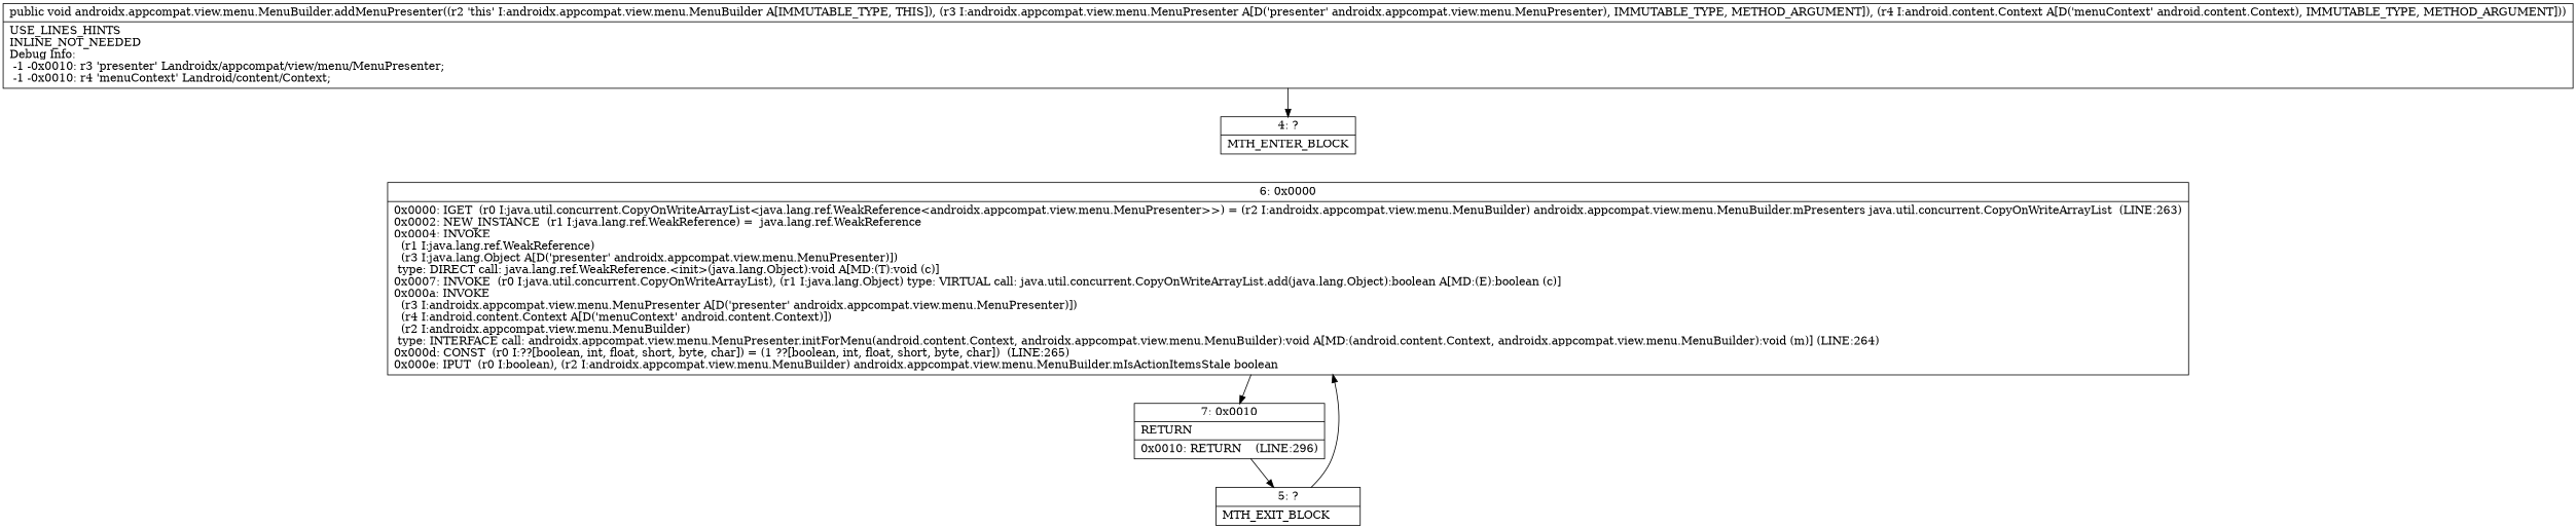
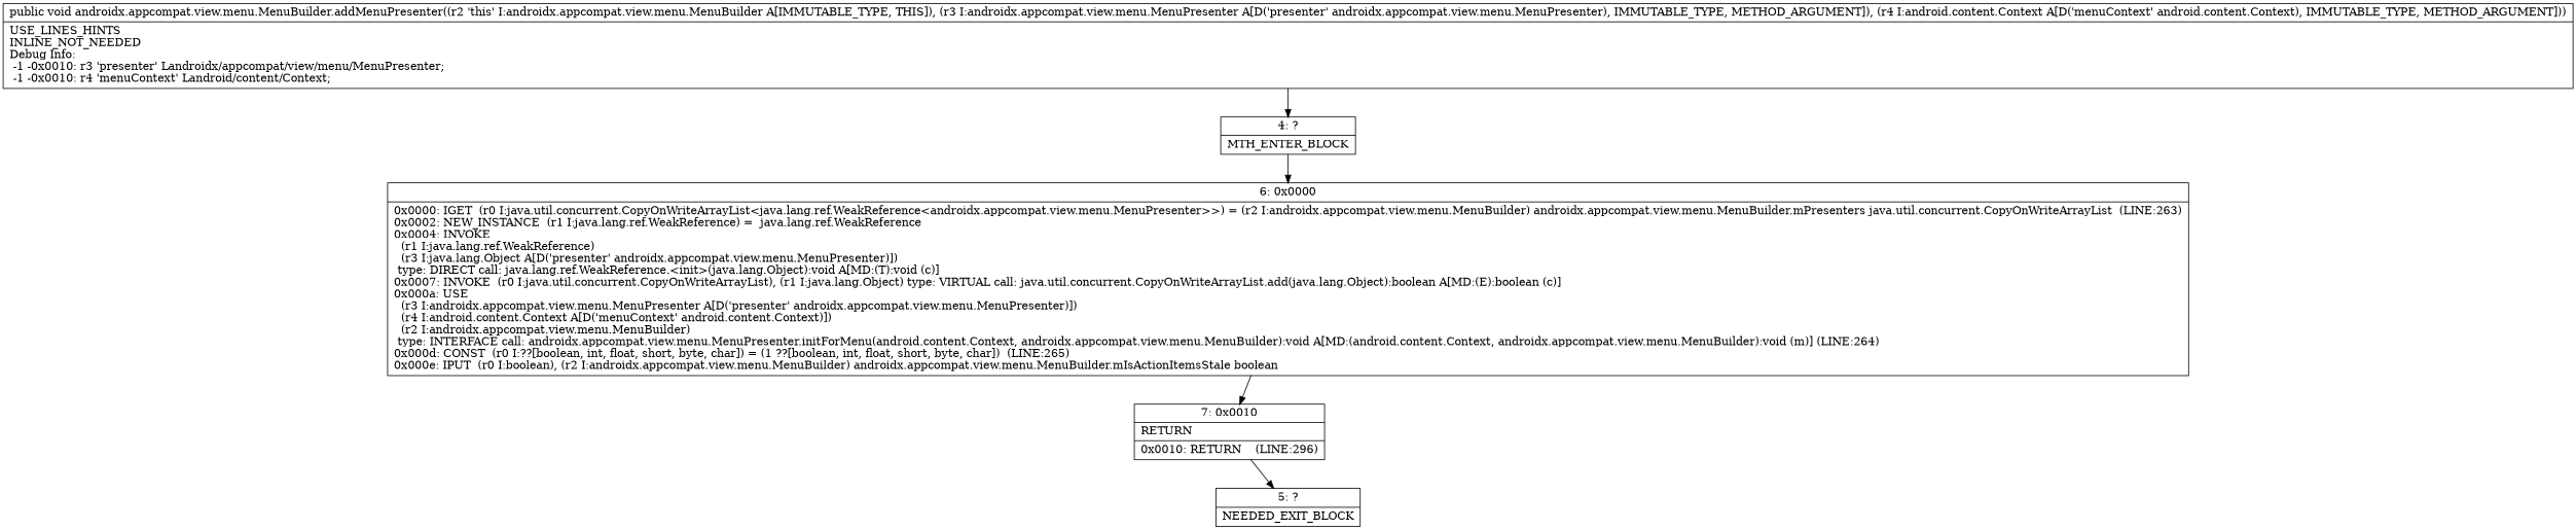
  digraph {
    node [shape=record]
    n1 [label="{4\:\ ?|MTH_ENTER_BLOCK\l}"]
-   n2 [label="{6\:\ 0x0000|0x0000: IGET  (r0 I:java.util.concurrent.CopyOnWriteArrayList\<java.lang.ref.WeakReference\<androidx.appcompat.view.menu.MenuPresenter\>\>) = (r2 I:androidx.appcompat.view.menu.MenuBuilder) androidx.appcompat.view.menu.MenuBuilder.mPresenters java.util.concurrent.CopyOnWriteArrayList  (LINE:263)\l0x0002: NEW_INSTANCE  (r1 I:java.lang.ref.WeakReference) =  java.lang.ref.WeakReference \l0x0004: INVOKE  \l  (r1 I:java.lang.ref.WeakReference)\l  (r3 I:java.lang.Object A[D('presenter' androidx.appcompat.view.menu.MenuPresenter)])\l type: DIRECT call: java.lang.ref.WeakReference.\<init\>(java.lang.Object):void A[MD:(T):void (c)]\l0x0007: INVOKE  (r0 I:java.util.concurrent.CopyOnWriteArrayList), (r1 I:java.lang.Object) type: VIRTUAL call: java.util.concurrent.CopyOnWriteArrayList.add(java.lang.Object):boolean A[MD:(E):boolean (c)]\l0x000a: INVOKE  \l  (r3 I:androidx.appcompat.view.menu.MenuPresenter A[D('presenter' androidx.appcompat.view.menu.MenuPresenter)])\l  (r4 I:android.content.Context A[D('menuContext' android.content.Context)])\l  (r2 I:androidx.appcompat.view.menu.MenuBuilder)\l type: INTERFACE call: androidx.appcompat.view.menu.MenuPresenter.initForMenu(android.content.Context, androidx.appcompat.view.menu.MenuBuilder):void A[MD:(android.content.Context, androidx.appcompat.view.menu.MenuBuilder):void (m)] (LINE:264)\l0x000d: CONST  (r0 I:??[boolean, int, float, short, byte, char]) = (1 ??[boolean, int, float, short, byte, char])  (LINE:265)\l0x000e: IPUT  (r0 I:boolean), (r2 I:androidx.appcompat.view.menu.MenuBuilder) androidx.appcompat.view.menu.MenuBuilder.mIsActionItemsStale boolean \l}"]
+   n2 [label="{6\:\ 0x0000|0x0000: IGET  (r0 I:java.util.concurrent.CopyOnWriteArrayList\<java.lang.ref.WeakReference\<androidx.appcompat.view.menu.MenuPresenter\>\>) = (r2 I:androidx.appcompat.view.menu.MenuBuilder) androidx.appcompat.view.menu.MenuBuilder.mPresenters java.util.concurrent.CopyOnWriteArrayList  (LINE:263)\l0x0002: NEW_INSTANCE  (r1 I:java.lang.ref.WeakReference) =  java.lang.ref.WeakReference \l0x0004: INVOKE  \l  (r1 I:java.lang.ref.WeakReference)\l  (r3 I:java.lang.Object A[D('presenter' androidx.appcompat.view.menu.MenuPresenter)])\l type: DIRECT call: java.lang.ref.WeakReference.\<init\>(java.lang.Object):void A[MD:(T):void (c)]\l0x0007: INVOKE  (r0 I:java.util.concurrent.CopyOnWriteArrayList), (r1 I:java.lang.Object) type: VIRTUAL call: java.util.concurrent.CopyOnWriteArrayList.add(java.lang.Object):boolean A[MD:(E):boolean (c)]\l0x000a: USE  \l  (r3 I:androidx.appcompat.view.menu.MenuPresenter A[D('presenter' androidx.appcompat.view.menu.MenuPresenter)])\l  (r4 I:android.content.Context A[D('menuContext' android.content.Context)])\l  (r2 I:androidx.appcompat.view.menu.MenuBuilder)\l type: INTERFACE call: androidx.appcompat.view.menu.MenuPresenter.initForMenu(android.content.Context, androidx.appcompat.view.menu.MenuBuilder):void A[MD:(android.content.Context, androidx.appcompat.view.menu.MenuBuilder):void (m)] (LINE:264)\l0x000d: CONST  (r0 I:??[boolean, int, float, short, byte, char]) = (1 ??[boolean, int, float, short, byte, char])  (LINE:265)\l0x000e: IPUT  (r0 I:boolean), (r2 I:androidx.appcompat.view.menu.MenuBuilder) androidx.appcompat.view.menu.MenuBuilder.mIsActionItemsStale boolean \l}"]
    n3 [label="{7\:\ 0x0010|RETURN\l|0x0010: RETURN    (LINE:296)\l}"]
-   n4 [label="{5\:\ ?|MTH_EXIT_BLOCK\l}"]
+   n4 [label="{5\:\ ?|NEEDED_EXIT_BLOCK\l}"]
    n5 [label="{public void androidx.appcompat.view.menu.MenuBuilder.addMenuPresenter((r2 'this' I:androidx.appcompat.view.menu.MenuBuilder A[IMMUTABLE_TYPE, THIS]), (r3 I:androidx.appcompat.view.menu.MenuPresenter A[D('presenter' androidx.appcompat.view.menu.MenuPresenter), IMMUTABLE_TYPE, METHOD_ARGUMENT]), (r4 I:android.content.Context A[D('menuContext' android.content.Context), IMMUTABLE_TYPE, METHOD_ARGUMENT]))  | USE_LINES_HINTS\lINLINE_NOT_NEEDED\lDebug Info:\l  \-1 \-0x0010: r3 'presenter' Landroidx\/appcompat\/view\/menu\/MenuPresenter;\l  \-1 \-0x0010: r4 'menuContext' Landroid\/content\/Context;\l}"]
-   n4 -> n2
+   n1 -> n2
    n2 -> n3
    n3 -> n4
    n5 -> n1
  }
